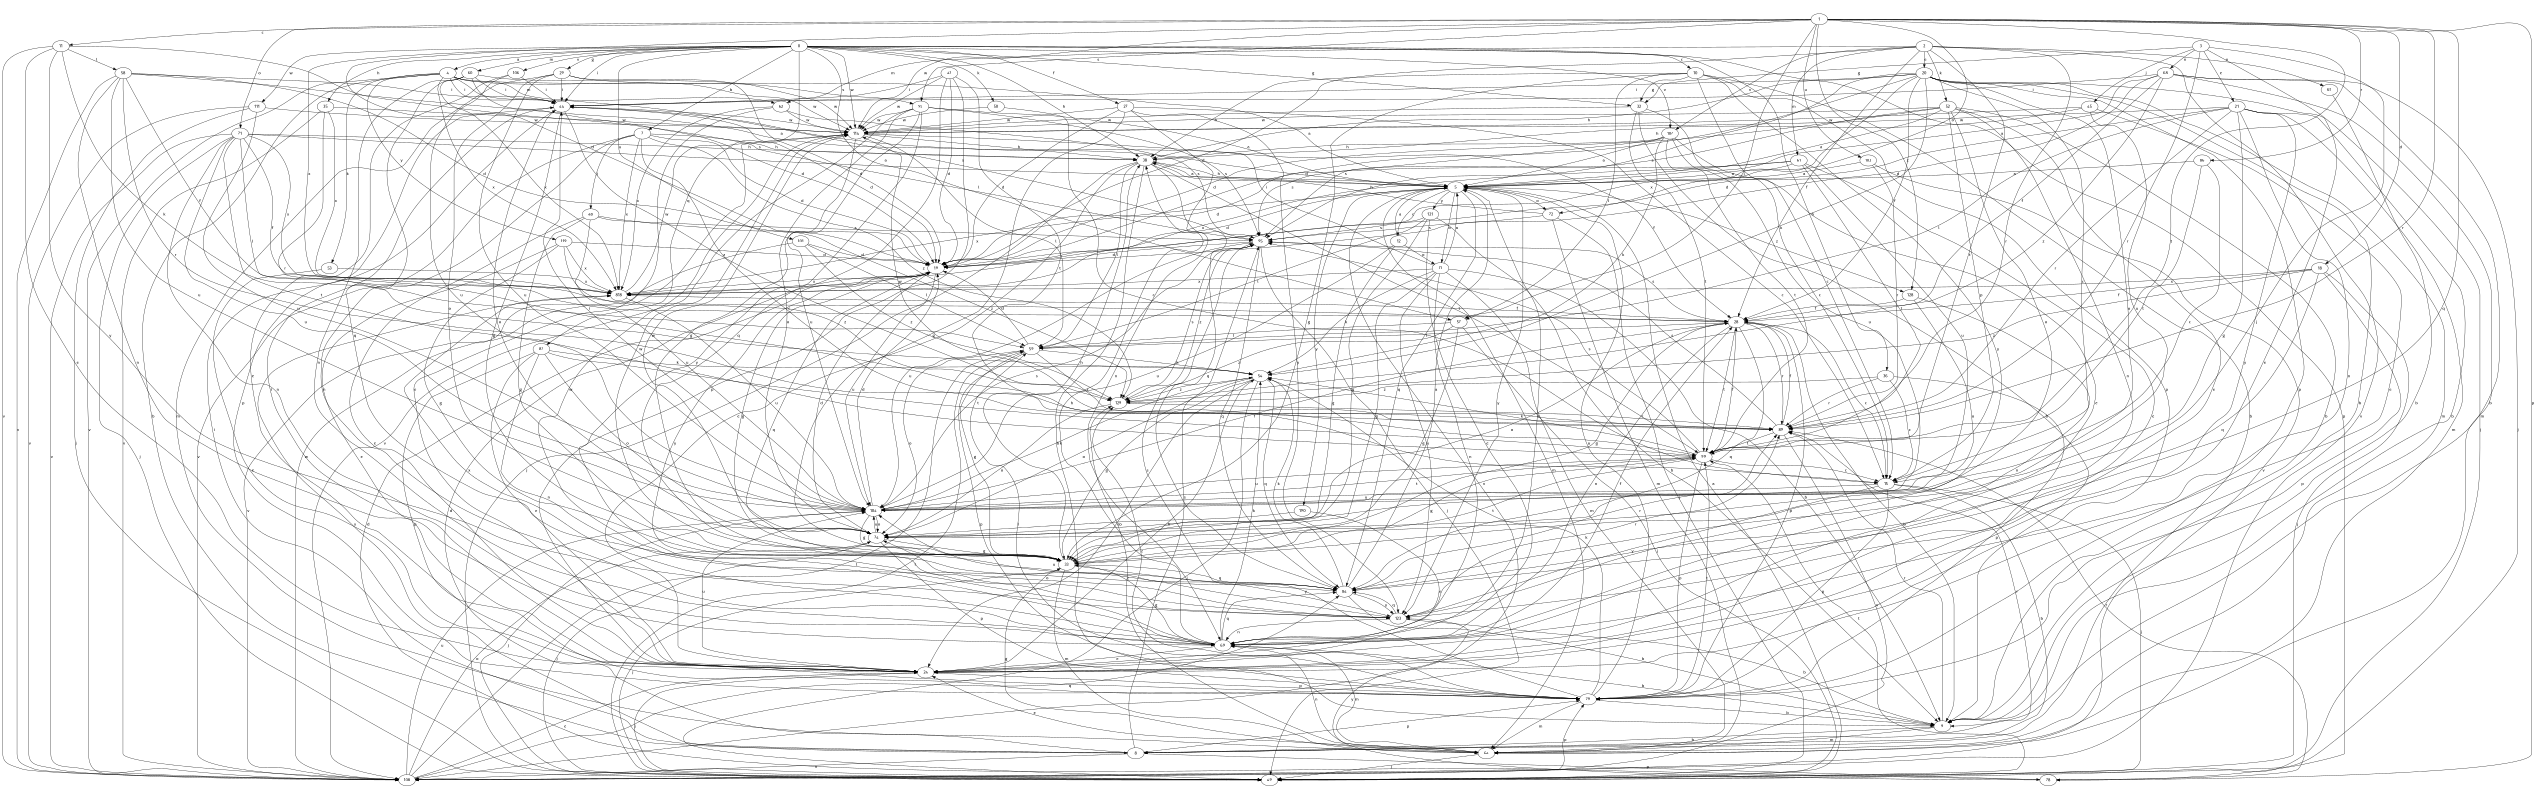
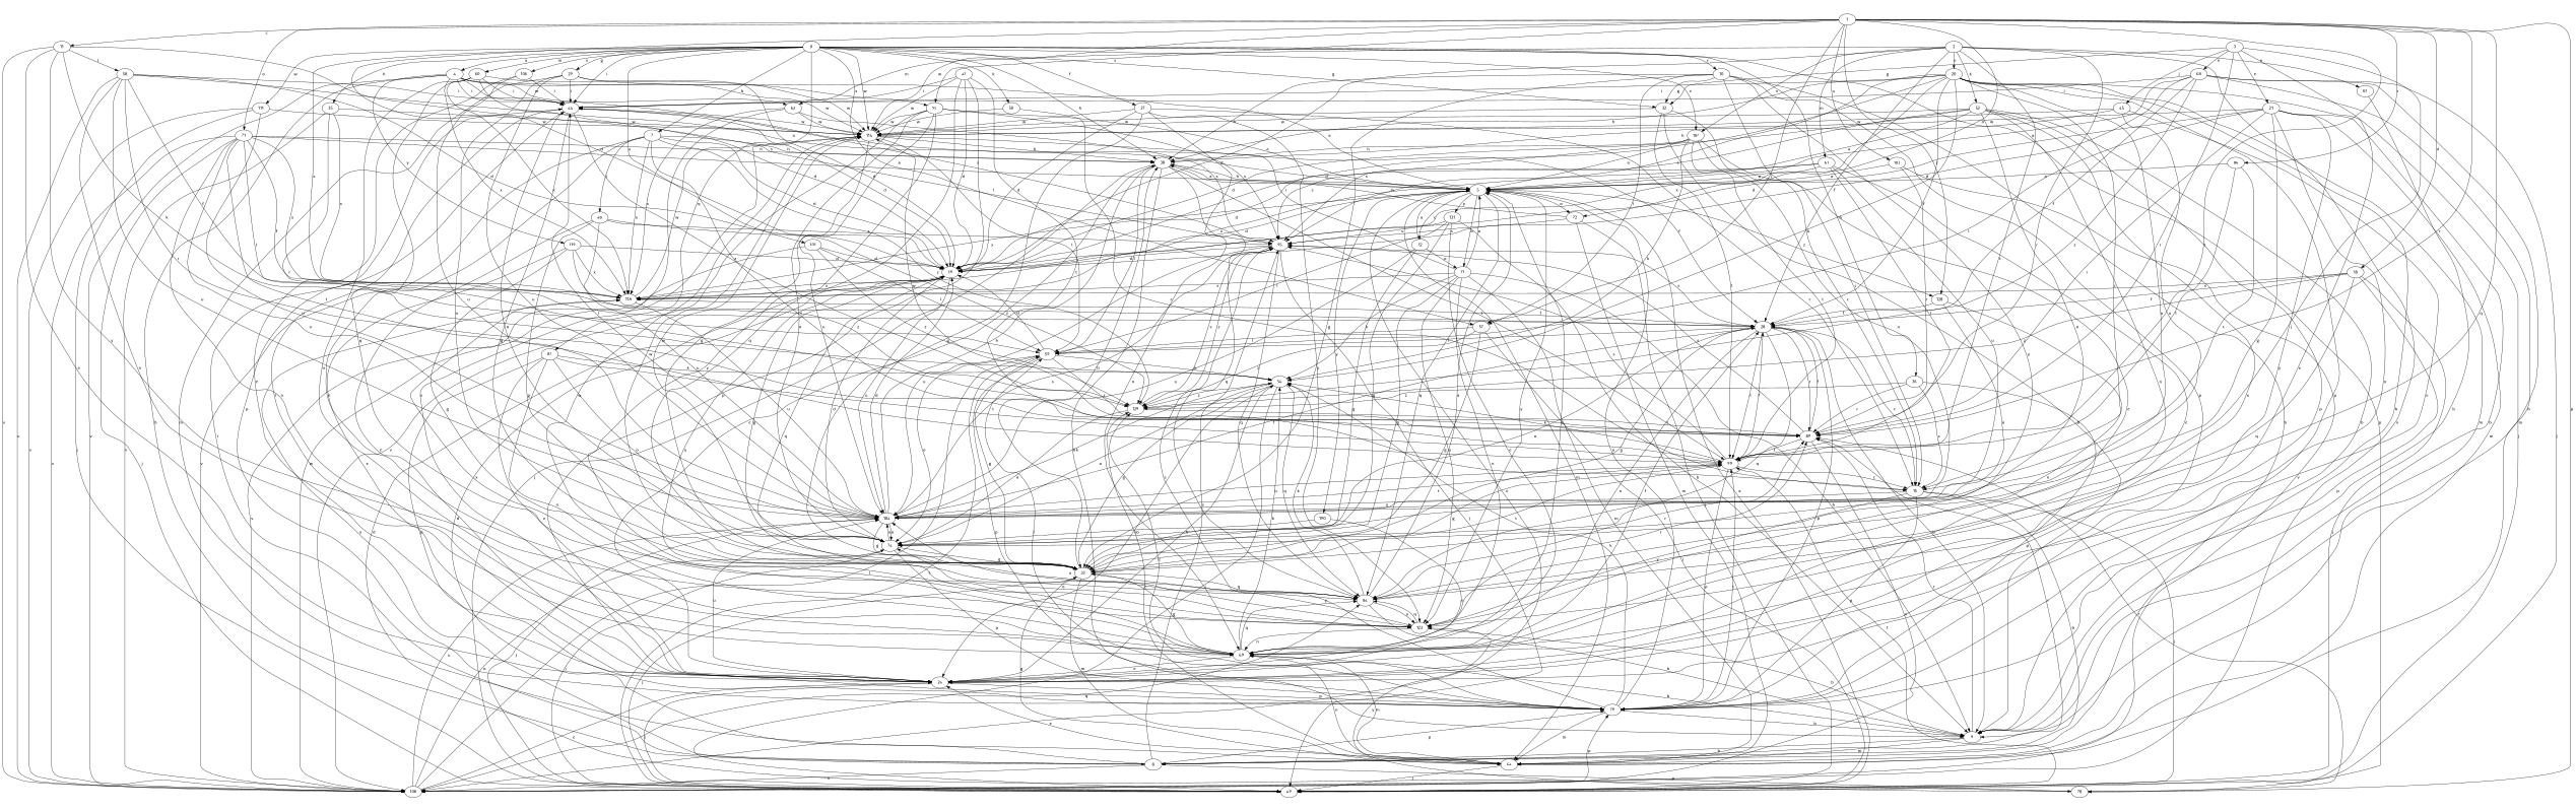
  strict digraph {
    fontname="Fira Sans"
    node [fontname="Fira Sans"]
    edge [fontname="Fira Sans"]
    0
    4
    7
    10
    27
    29
    32
    35
    36
    38
    44
    50
    57
    60
    78
    83
    101
    106
    107
    111
    114
-   118 [label=818]
+   118
    93
    62
    108
    8
-   53
    95
    119
    19
    15
    48
    69
    129
    123
    79
    33
    5
    64
    104
    74
    99
    9
    89
    84
    24
    49
    59
    54
    28
    1
    11
    18
    71
    72
    86
    103
    128
    58
    2
    20
    52
    61
    65
    3
    21
    45
    68
    47
    12
    73
    n72 [label=190]
    121
    0 -> 4 [label=a]
    0 -> 7 [label=b]
    0 -> 10 [label=c]
    0 -> 27 [label=f]
    0 -> 29 [label=g]
    0 -> 32 [label=g]
    0 -> 35 [label=h]
    0 -> 36 [label=h]
    0 -> 38 [label=h]
    0 -> 44 [label=i]
    0 -> 50 [label=k]
    0 -> 57 [label=l]
    0 -> 60 [label=m]
    0 -> 78 [label=p]
    0 -> 83 [label=q]
    0 -> 101 [label=u]
    0 -> 106 [label=v]
    0 -> 107 [label=v]
    0 -> 111 [label=w]
    0 -> 114 [label=w]
    0 -> 118 [label=x]
    4 -> 44 [label=i]
    4 -> 114 [label=w]
    4 -> 118 [label=x]
    4 -> 93 [label=s]
    4 -> 62 [label=m]
    4 -> 108 [label=v]
    4 -> 8 [label=b]
-   4 -> 53 [label=k]
    4 -> 95 [label=s]
    4 -> 119 [label=y]
    7 -> 38 [label=h]
    7 -> 118 [label=x]
    7 -> 108 [label=v]
    7 -> 19 [label=d]
    7 -> 15 [label=c]
    7 -> 48 [label=j]
    7 -> 69 [label=n]
    7 -> 129 [label=z]
    10 -> 32 [label=g]
    10 -> 38 [label=h]
    10 -> 57 [label=l]
    10 -> 8 [label=b]
    10 -> 15 [label=c]
    10 -> 123 [label=y]
    10 -> 79 [label=p]
    10 -> 33 [label=g]
    27 -> 114 [label=w]
    27 -> 19 [label=d]
    27 -> 15 [label=c]
    27 -> 69 [label=n]
    27 -> 123 [label=y]
    27 -> 33 [label=g]
    29 -> 44 [label=i]
    29 -> 19 [label=d]
    29 -> 5 [label=a]
    29 -> 64 [label=m]
    29 -> 104 [label=u]
    29 -> 74 [label=o]
    32 -> 114 [label=w]
    32 -> 15 [label=c]
    32 -> 99 [label=t]
    32 -> 9 [label=b]
    35 -> 114 [label=w]
    35 -> 118 [label=x]
    35 -> 108 [label=v]
    35 -> 89 [label=r]
    36 -> 15 [label=c]
    36 -> 129 [label=z]
    36 -> 79 [label=p]
    36 -> 89 [label=r]
    38 -> 5 [label=a]
    38 -> 99 [label=t]
    38 -> 9 [label=b]
    38 -> 84 [label=q]
    38 -> 24 [label=e]
    38 -> 49 [label=j]
    38 -> 59 [label=l]
    44 -> 114 [label=w]
    44 -> 19 [label=d]
    44 -> 129 [label=z]
    44 -> 79 [label=p]
    44 -> 33 [label=g]
    44 -> 74 [label=o]
    50 -> 114 [label=w]
    50 -> 15 [label=c]
    57 -> 129 [label=z]
    57 -> 33 [label=g]
    57 -> 49 [label=j]
    57 -> 59 [label=l]
    60 -> 44 [label=i]
    60 -> 114 [label=w]
    60 -> 118 [label=x]
    60 -> 19 [label=d]
    60 -> 69 [label=n]
    60 -> 84 [label=q]
    78 -> 19 [label=d]
    78 -> 123 [label=y]
    78 -> 89 [label=r]
    83 -> 69 [label=n]
    83 -> 79 [label=p]
    83 -> 74 [label=o]
    83 -> 99 [label=t]
    83 -> 24 [label=e]
    83 -> 54 [label=k]
    101 -> 108 [label=v]
    101 -> 19 [label=d]
    101 -> 129 [label=z]
    101 -> 59 [label=l]
    106 -> 44 [label=i]
    106 -> 104 [label=u]
    106 -> 24 [label=e]
    107 -> 38 [label=h]
    107 -> 95 [label=s]
    107 -> 5 [label=a]
    107 -> 104 [label=u]
    107 -> 99 [label=t]
    107 -> 24 [label=e]
    107 -> 54 [label=k]
    111 -> 114 [label=w]
    111 -> 108 [label=v]
    111 -> 104 [label=u]
    111 -> 49 [label=j]
    114 -> 38 [label=h]
    114 -> 104 [label=u]
    114 -> 59 [label=l]
    114 -> 28 [label=f]
    118 -> 114 [label=w]
    118 -> 104 [label=u]
    118 -> 28 [label=f]
    93 -> 114 [label=w]
    93 -> 108 [label=v]
    93 -> 95 [label=s]
    93 -> 123 [label=y]
    93 -> 33 [label=g]
    93 -> 5 [label=a]
    93 -> 74 [label=o]
    62 -> 114 [label=w]
    62 -> 118 [label=x]
    62 -> 95 [label=s]
    62 -> 24 [label=e]
    108 -> 114 [label=w]
    108 -> 79 [label=p]
    108 -> 104 [label=u]
    108 -> 74 [label=o]
    108 -> 84 [label=q]
    108 -> 24 [label=e]
    108 -> 59 [label=l]
    8 -> 44 [label=i]
    8 -> 78 [label=p]
    8 -> 118 [label=x]
    8 -> 108 [label=v]
    8 -> 95 [label=s]
    8 -> 19 [label=d]
    8 -> 79 [label=p]
    8 -> 89 [label=r]
-   53 -> 118 [label=x]
-   53 -> 24 [label=e]
    95 -> 19 [label=d]
    95 -> 129 [label=z]
    95 -> 104 [label=u]
    95 -> 84 [label=q]
    95 -> 49 [label=j]
    119 -> 118 [label=x]
    119 -> 19 [label=d]
    119 -> 129 [label=z]
    119 -> 33 [label=g]
    119 -> 24 [label=e]
    19 -> 118 [label=x]
    19 -> 123 [label=y]
    19 -> 33 [label=g]
    19 -> 104 [label=u]
    19 -> 84 [label=q]
    15 -> 8 [label=b]
    15 -> 123 [label=y]
    15 -> 79 [label=p]
    15 -> 104 [label=u]
    15 -> 49 [label=j]
    48 -> 95 [label=s]
    48 -> 129 [label=z]
    48 -> 33 [label=g]
    48 -> 104 [label=u]
    48 -> 24 [label=e]
    69 -> 114 [label=w]
    69 -> 118 [label=x]
    69 -> 33 [label=g]
    69 -> 5 [label=a]
    69 -> 64 [label=m]
    69 -> 9 [label=b]
    69 -> 84 [label=q]
    69 -> 24 [label=e]
    69 -> 54 [label=k]
    69 -> 28 [label=f]
    129 -> 95 [label=s]
    129 -> 74 [label=o]
    129 -> 89 [label=r]
    123 -> 69 [label=n]
    123 -> 104 [label=u]
    123 -> 74 [label=o]
    123 -> 9 [label=b]
    123 -> 89 [label=r]
    123 -> 84 [label=q]
    79 -> 95 [label=s]
    79 -> 129 [label=z]
    79 -> 5 [label=a]
    79 -> 64 [label=m]
    79 -> 99 [label=t]
    79 -> 9 [label=b]
    79 -> 59 [label=l]
    79 -> 54 [label=k]
    33 -> 38 [label=h]
    33 -> 114 [label=w]
    33 -> 123 [label=y]
    33 -> 64 [label=m]
    33 -> 99 [label=t]
    33 -> 84 [label=q]
    33 -> 49 [label=j]
    5 -> 38 [label=h]
    5 -> 118 [label=x]
    5 -> 108 [label=v]
    5 -> 19 [label=d]
    5 -> 123 [label=y]
    5 -> 64 [label=m]
    5 -> 84 [label=q]
    5 -> 72 [label=o]
    5 -> 128 [label=z]
    5 -> 12 [label=c]
    5 -> 73 [label=o]
    5 -> n72 [label=y]
    5 -> 121 [label=y]
    64 -> 69 [label=n]
    64 -> 129 [label=z]
    64 -> 33 [label=g]
    64 -> 24 [label=e]
    64 -> 49 [label=j]
-   69 -> 38 [label=h]
+   104 -> 38 [label=h]
    104 -> 44 [label=i]
    104 -> 95 [label=s]
    104 -> 19 [label=d]
    104 -> 33 [label=g]
    104 -> 74 [label=o]
    104 -> 99 [label=t]
    104 -> 49 [label=j]
    104 -> 54 [label=k]
    104 -> 28 [label=f]
    74 -> 114 [label=w]
    74 -> 19 [label=d]
    74 -> 79 [label=p]
    74 -> 33 [label=g]
    74 -> 104 [label=u]
    74 -> 49 [label=j]
    99 -> 95 [label=s]
    99 -> 15 [label=c]
    99 -> 79 [label=p]
    99 -> 33 [label=g]
    99 -> 104 [label=u]
    99 -> 54 [label=k]
    99 -> 28 [label=f]
    9 -> 8 [label=b]
    9 -> 64 [label=m]
    9 -> 89 [label=r]
    89 -> 114 [label=w]
    89 -> 108 [label=v]
    89 -> 95 [label=s]
    89 -> 99 [label=t]
    89 -> 28 [label=f]
    84 -> 123 [label=y]
    84 -> 5 [label=a]
    84 -> 9 [label=b]
    84 -> 89 [label=r]
    84 -> 54 [label=k]
    24 -> 44 [label=i]
    24 -> 79 [label=p]
    24 -> 104 [label=u]
    24 -> 49 [label=j]
    24 -> 54 [label=k]
    49 -> 5 [label=a]
    49 -> 99 [label=t]
    49 -> 59 [label=l]
    59 -> 19 [label=d]
    59 -> 79 [label=p]
    59 -> 33 [label=g]
    59 -> 74 [label=o]
    59 -> 89 [label=r]
    59 -> 54 [label=k]
    54 -> 129 [label=z]
    54 -> 33 [label=g]
    54 -> 74 [label=o]
    54 -> 84 [label=q]
    54 -> 24 [label=e]
    54 -> 49 [label=j]
    28 -> 95 [label=s]
    28 -> 15 [label=c]
    28 -> 69 [label=n]
    28 -> 79 [label=p]
    28 -> 33 [label=g]
    28 -> 74 [label=o]
    28 -> 99 [label=t]
    28 -> 9 [label=b]
    28 -> 89 [label=r]
    28 -> 84 [label=q]
    28 -> 59 [label=l]
    1 -> 57 [label=l]
    1 -> 78 [label=p]
    1 -> 114 [label=w]
    1 -> 93 [label=s]
    1 -> 19 [label=d]
    1 -> 99 [label=t]
    1 -> 89 [label=r]
    1 -> 84 [label=q]
    1 -> 11 [label=c]
    1 -> 18 [label=d]
    1 -> 71 [label=o]
    1 -> 72 [label=o]
    1 -> 86 [label=r]
    1 -> 103 [label=u]
    1 -> 128 [label=z]
    11 -> 108 [label=v]
    11 -> 95 [label=s]
    11 -> 123 [label=y]
    11 -> 24 [label=e]
    11 -> 54 [label=k]
    11 -> 58 [label=l]
    18 -> 118 [label=x]
    18 -> 129 [label=z]
    18 -> 79 [label=p]
    18 -> 84 [label=q]
    18 -> 49 [label=j]
    18 -> 28 [label=f]
    71 -> 38 [label=h]
    71 -> 118 [label=x]
    71 -> 108 [label=v]
    71 -> 69 [label=n]
    71 -> 5 [label=a]
    71 -> 104 [label=u]
    71 -> 99 [label=t]
    71 -> 49 [label=j]
    71 -> 59 [label=l]
    71 -> 28 [label=f]
    72 -> 38 [label=h]
    72 -> 95 [label=s]
    72 -> 64 [label=m]
    72 -> 49 [label=j]
    86 -> 15 [label=c]
    86 -> 5 [label=a]
    86 -> 99 [label=t]
    103 -> 108 [label=v]
    103 -> 5 [label=a]
    103 -> 89 [label=r]
    128 -> 69 [label=n]
    128 -> 74 [label=o]
    128 -> 28 [label=f]
    58 -> 44 [label=i]
    58 -> 108 [label=v]
    58 -> 19 [label=d]
    58 -> 69 [label=n]
    58 -> 5 [label=a]
    58 -> 104 [label=u]
    58 -> 89 [label=r]
    58 -> 28 [label=f]
    2 -> 107 [label=v]
    2 -> 62 [label=m]
    2 -> 108 [label=v]
    2 -> 19 [label=d]
    2 -> 99 [label=t]
    2 -> 89 [label=r]
    2 -> 28 [label=f]
    2 -> 20 [label=e]
    2 -> 52 [label=k]
    2 -> 61 [label=m]
    2 -> 65 [label=n]
    20 -> 38 [label=h]
    20 -> 44 [label=i]
    20 -> 118 [label=x]
    20 -> 95 [label=s]
    20 -> 19 [label=d]
    20 -> 15 [label=c]
    20 -> 79 [label=p]
    20 -> 64 [label=m]
    20 -> 74 [label=o]
    20 -> 9 [label=b]
    20 -> 49 [label=j]
    20 -> 54 [label=k]
    20 -> 28 [label=f]
    52 -> 114 [label=w]
    52 -> 95 [label=s]
    52 -> 19 [label=d]
    52 -> 69 [label=n]
-   52 -> 15 [label=p]
+   52 -> 79 [label=p]
    52 -> 5 [label=a]
    52 -> 74 [label=o]
    52 -> 9 [label=b]
    52 -> 24 [label=e]
    61 -> 118 [label=x]
    61 -> 19 [label=d]
    61 -> 5 [label=a]
    61 -> 104 [label=u]
    61 -> 99 [label=t]
    61 -> 24 [label=e]
    65 -> 9 [label=b]
    3 -> 32 [label=g]
    3 -> 89 [label=r]
    3 -> 84 [label=j]
    3 -> 24 [label=e]
    3 -> 21 [label=e]
    3 -> 45 [label=j]
    3 -> 68 [label=n]
    21 -> 114 [label=w]
    21 -> 19 [label=d]
    21 -> 69 [label=n]
    21 -> 123 [label=y]
    21 -> 33 [label=g]
    21 -> 64 [label=m]
    21 -> 9 [label=b]
    21 -> 89 [label=r]
    21 -> 59 [label=l]
    45 -> 38 [label=h]
    45 -> 114 [label=w]
    45 -> 104 [label=u]
    45 -> 24 [label=e]
    68 -> 44 [label=i]
    68 -> 19 [label=d]
    68 -> 129 [label=z]
    68 -> 5 [label=a]
    68 -> 64 [label=m]
    68 -> 9 [label=b]
    68 -> 49 [label=j]
    68 -> 28 [label=f]
    47 -> 44 [label=i]
    47 -> 114 [label=w]
    47 -> 19 [label=d]
    47 -> 79 [label=p]
    47 -> 99 [label=t]
    47 -> 84 [label=q]
    12 -> 33 [label=g]
    12 -> 5 [label=a]
    12 -> 104 [label=u]
    12 -> 73 [label=o]
    73 -> 44 [label=i]
    73 -> 118 [label=x]
    73 -> 69 [label=n]
    73 -> 123 [label=y]
    73 -> 33 [label=g]
    73 -> 5 [label=a]
    73 -> 64 [label=m]
    73 -> 9 [label=b]
    73 -> 54 [label=k]
    n72 -> 74 [label=o]
    n72 -> 24 [label=e]
    121 -> 95 [label=s]
    121 -> 33 [label=g]
    121 -> 9 [label=b]
    121 -> 24 [label=e]
    121 -> 59 [label=l]
  }
